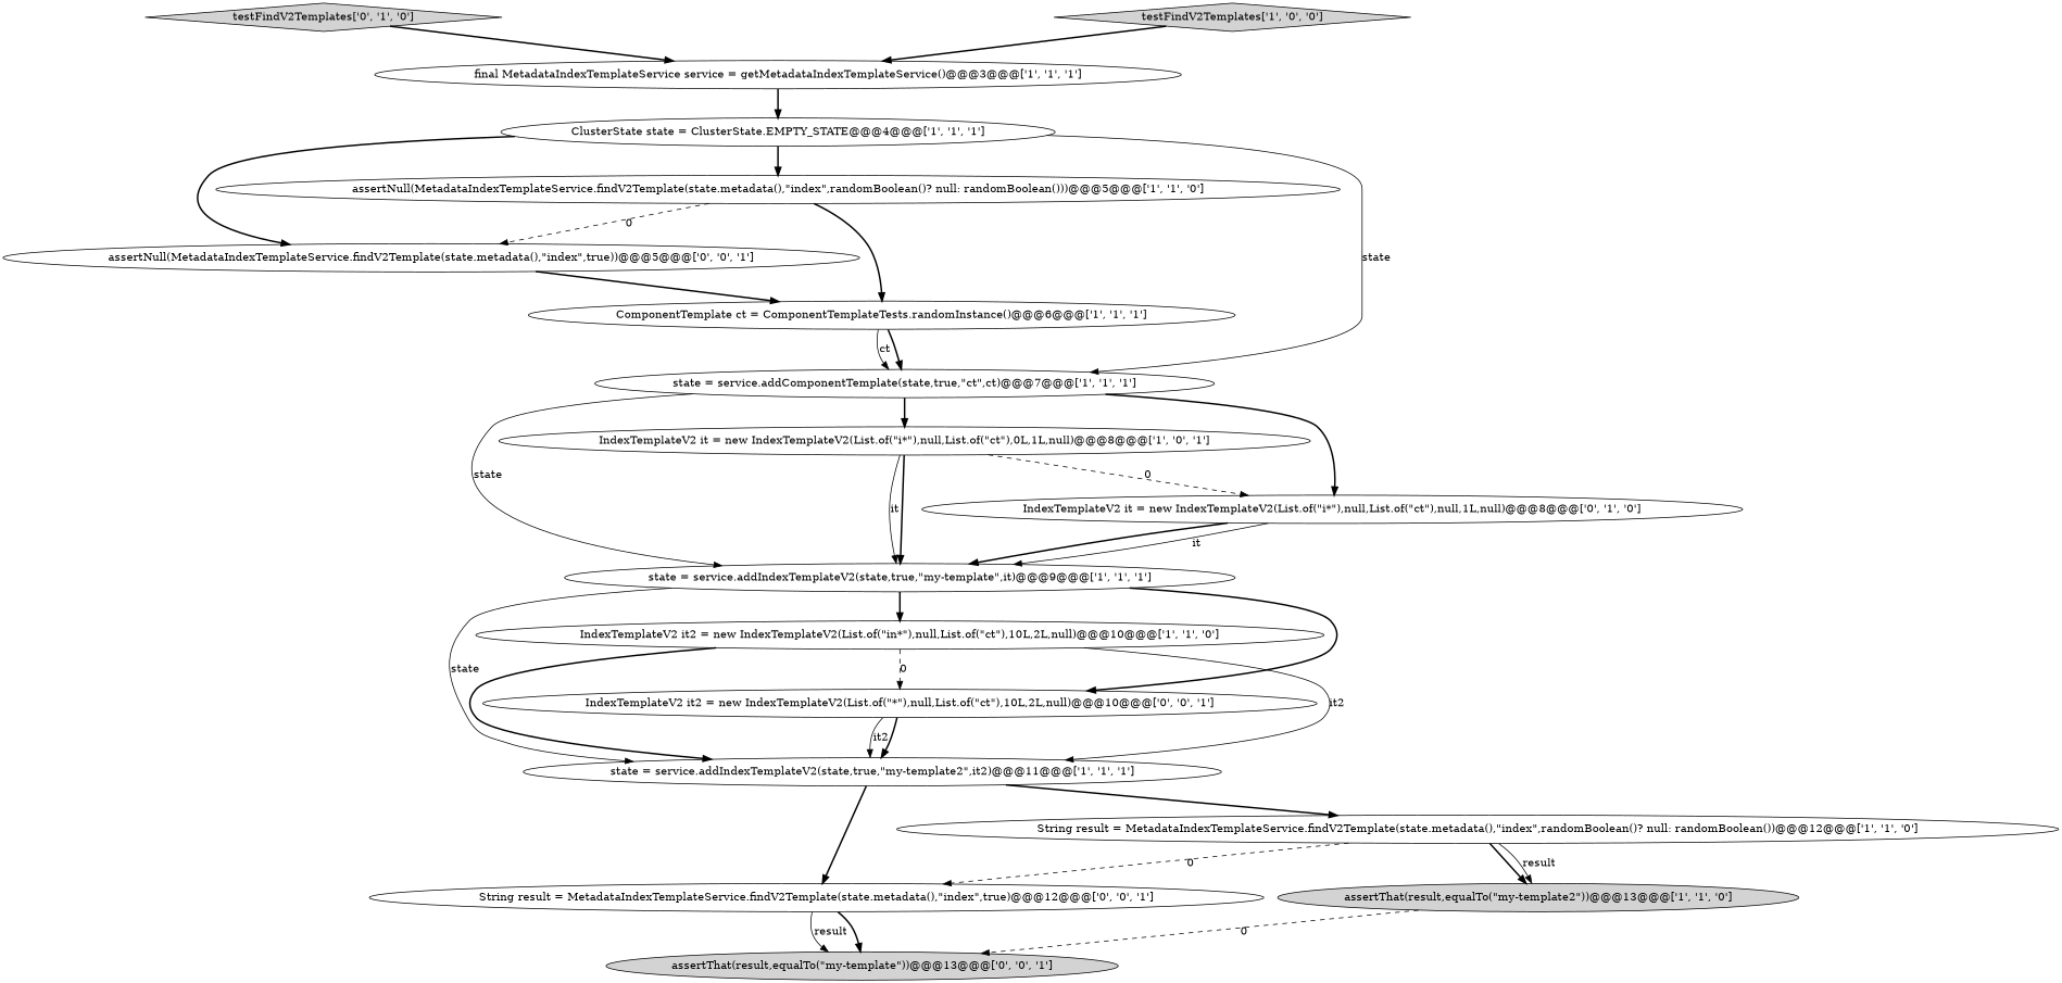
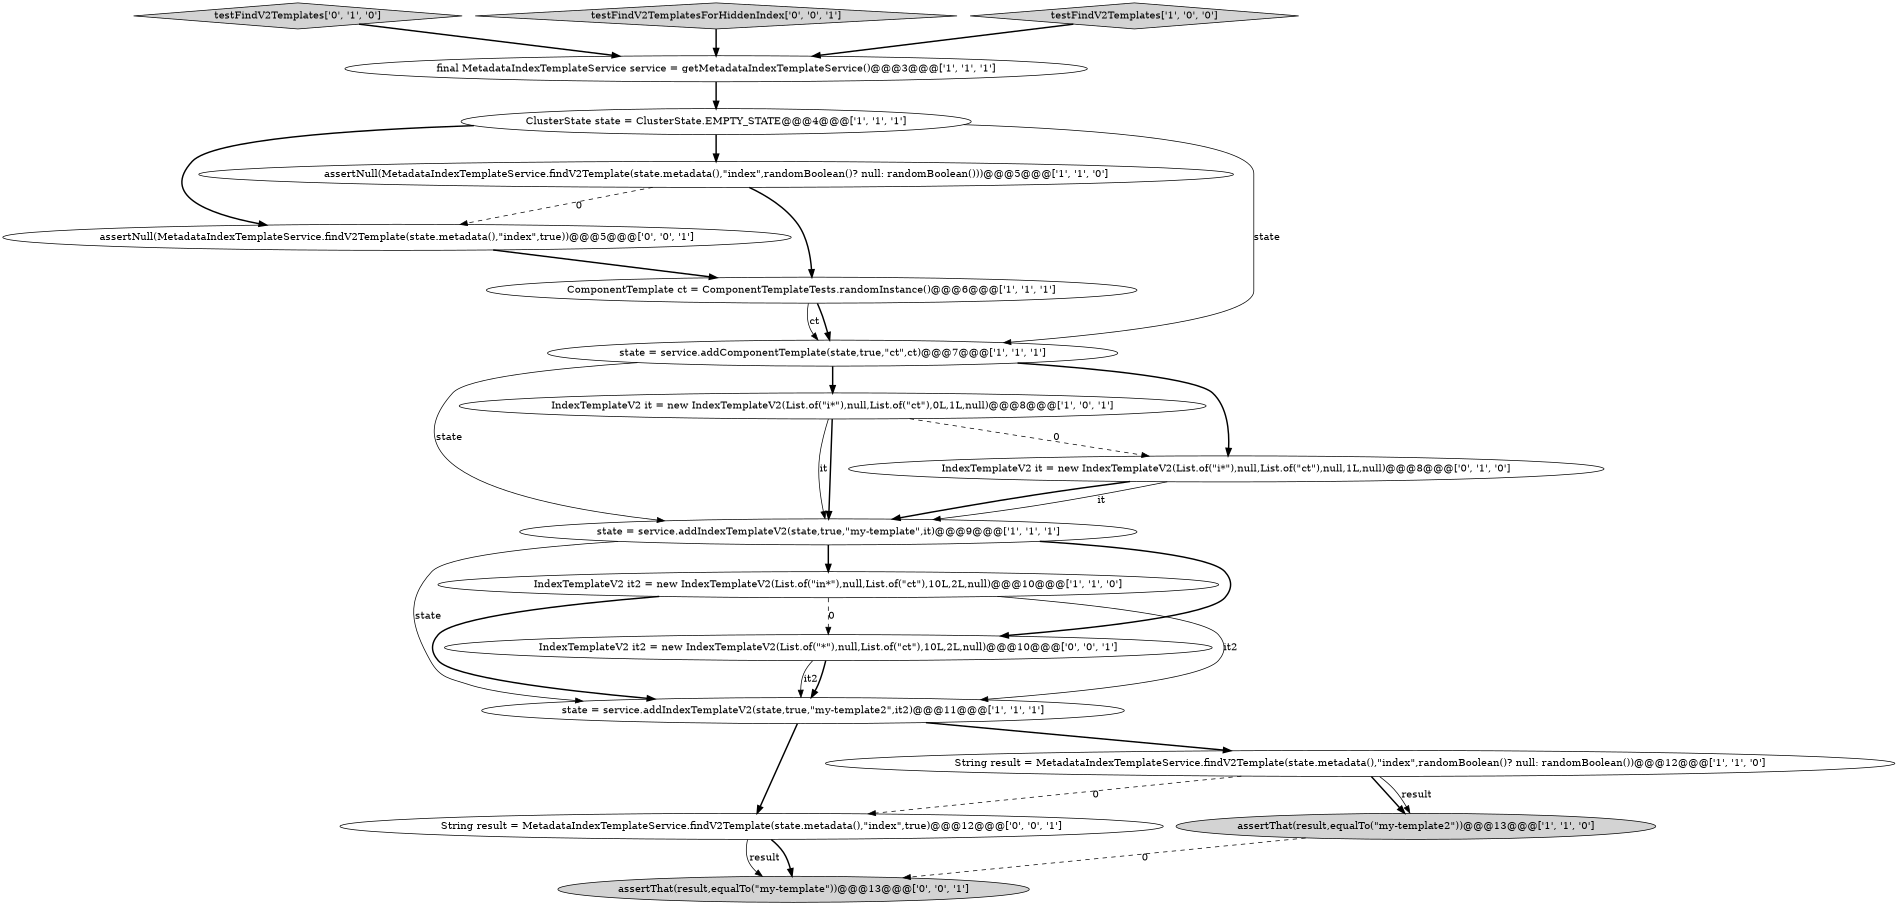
  digraph {
    node [fillcolor=white shape=ellipse style=filled]
    edge [style=bold]
    n1 [label="assertNull(MetadataIndexTemplateService.findV2Template(state.metadata(),\"index\",randomBoolean()? null: randomBoolean()))@@@5@@@['1', '1', '0']"]
    n2 [label="ComponentTemplate ct = ComponentTemplateTests.randomInstance()@@@6@@@['1', '1', '1']"]
    n3 [label="assertNull(MetadataIndexTemplateService.findV2Template(state.metadata(),\"index\",true))@@@5@@@['0', '0', '1']"]
    n4 [label="state = service.addIndexTemplateV2(state,true,\"my-template2\",it2)@@@11@@@['1', '1', '1']"]
    n5 [label="String result = MetadataIndexTemplateService.findV2Template(state.metadata(),\"index\",true)@@@12@@@['0', '0', '1']"]
    n6 [label="String result = MetadataIndexTemplateService.findV2Template(state.metadata(),\"index\",randomBoolean()? null: randomBoolean())@@@12@@@['1', '1', '0']"]
    n7 [label="IndexTemplateV2 it2 = new IndexTemplateV2(List.of(\"*\"),null,List.of(\"ct\"),10L,2L,null)@@@10@@@['0', '0', '1']"]
    n8 [fillcolor=lightgray label="testFindV2Templates['0', '1', '0']" shape=diamond]
    n9 [label="final MetadataIndexTemplateService service = getMetadataIndexTemplateService()@@@3@@@['1', '1', '1']"]
    n10 [label="IndexTemplateV2 it = new IndexTemplateV2(List.of(\"i*\"),null,List.of(\"ct\"),null,1L,null)@@@8@@@['0', '1', '0']"]
    n11 [label="state = service.addIndexTemplateV2(state,true,\"my-template\",it)@@@9@@@['1', '1', '1']"]
    n12 [fillcolor=lightgray label="assertThat(result,equalTo(\"my-template2\"))@@@13@@@['1', '1', '0']"]
    n13 [fillcolor=lightgray label="assertThat(result,equalTo(\"my-template\"))@@@13@@@['0', '0', '1']"]
    n14 [label="state = service.addComponentTemplate(state,true,\"ct\",ct)@@@7@@@['1', '1', '1']"]
    n15 [label="ClusterState state = ClusterState.EMPTY_STATE@@@4@@@['1', '1', '1']"]
    n16 [label="IndexTemplateV2 it = new IndexTemplateV2(List.of(\"i*\"),null,List.of(\"ct\"),0L,1L,null)@@@8@@@['1', '0', '1']"]
    n17 [label="IndexTemplateV2 it2 = new IndexTemplateV2(List.of(\"in*\"),null,List.of(\"ct\"),10L,2L,null)@@@10@@@['1', '1', '0']"]
+   n18 [fillcolor=lightgray label="testFindV2TemplatesForHiddenIndex['0', '0', '1']" shape=diamond]
    n19 [fillcolor=lightgray label="testFindV2Templates['1', '0', '0']" shape=diamond]
    n1 -> n2
    n1 -> n3 [label=0 style=dashed]
    n2 -> n14
    n2 -> n14 [label=ct style=solid]
    n3 -> n2
    n4 -> n5
    n4 -> n6
    n5 -> n13
    n5 -> n13 [label=result style=solid]
    n6 -> n5 [label=0 style=dashed]
    n6 -> n12
    n6 -> n12 [label=result style=solid]
    n7 -> n4 [label=it2 style=solid]
    n7 -> n4
    n8 -> n9
    n9 -> n15
    n10 -> n11 [label=it style=solid]
    n10 -> n11
    n11 -> n4 [label=state style=solid]
    n11 -> n7
    n11 -> n17
    n12 -> n13 [label=0 style=dashed]
    n14 -> n10
    n14 -> n11 [label=state style=solid]
    n14 -> n16
    n15 -> n1
    n15 -> n3
    n15 -> n14 [label=state style=solid]
    n16 -> n10 [label=0 style=dashed]
    n16 -> n11
    n16 -> n11 [label=it style=solid]
    n17 -> n4
    n17 -> n4 [label=it2 style=solid]
    n17 -> n7 [label=0 style=dashed]
+   n18 -> n9
    n19 -> n9
  }
